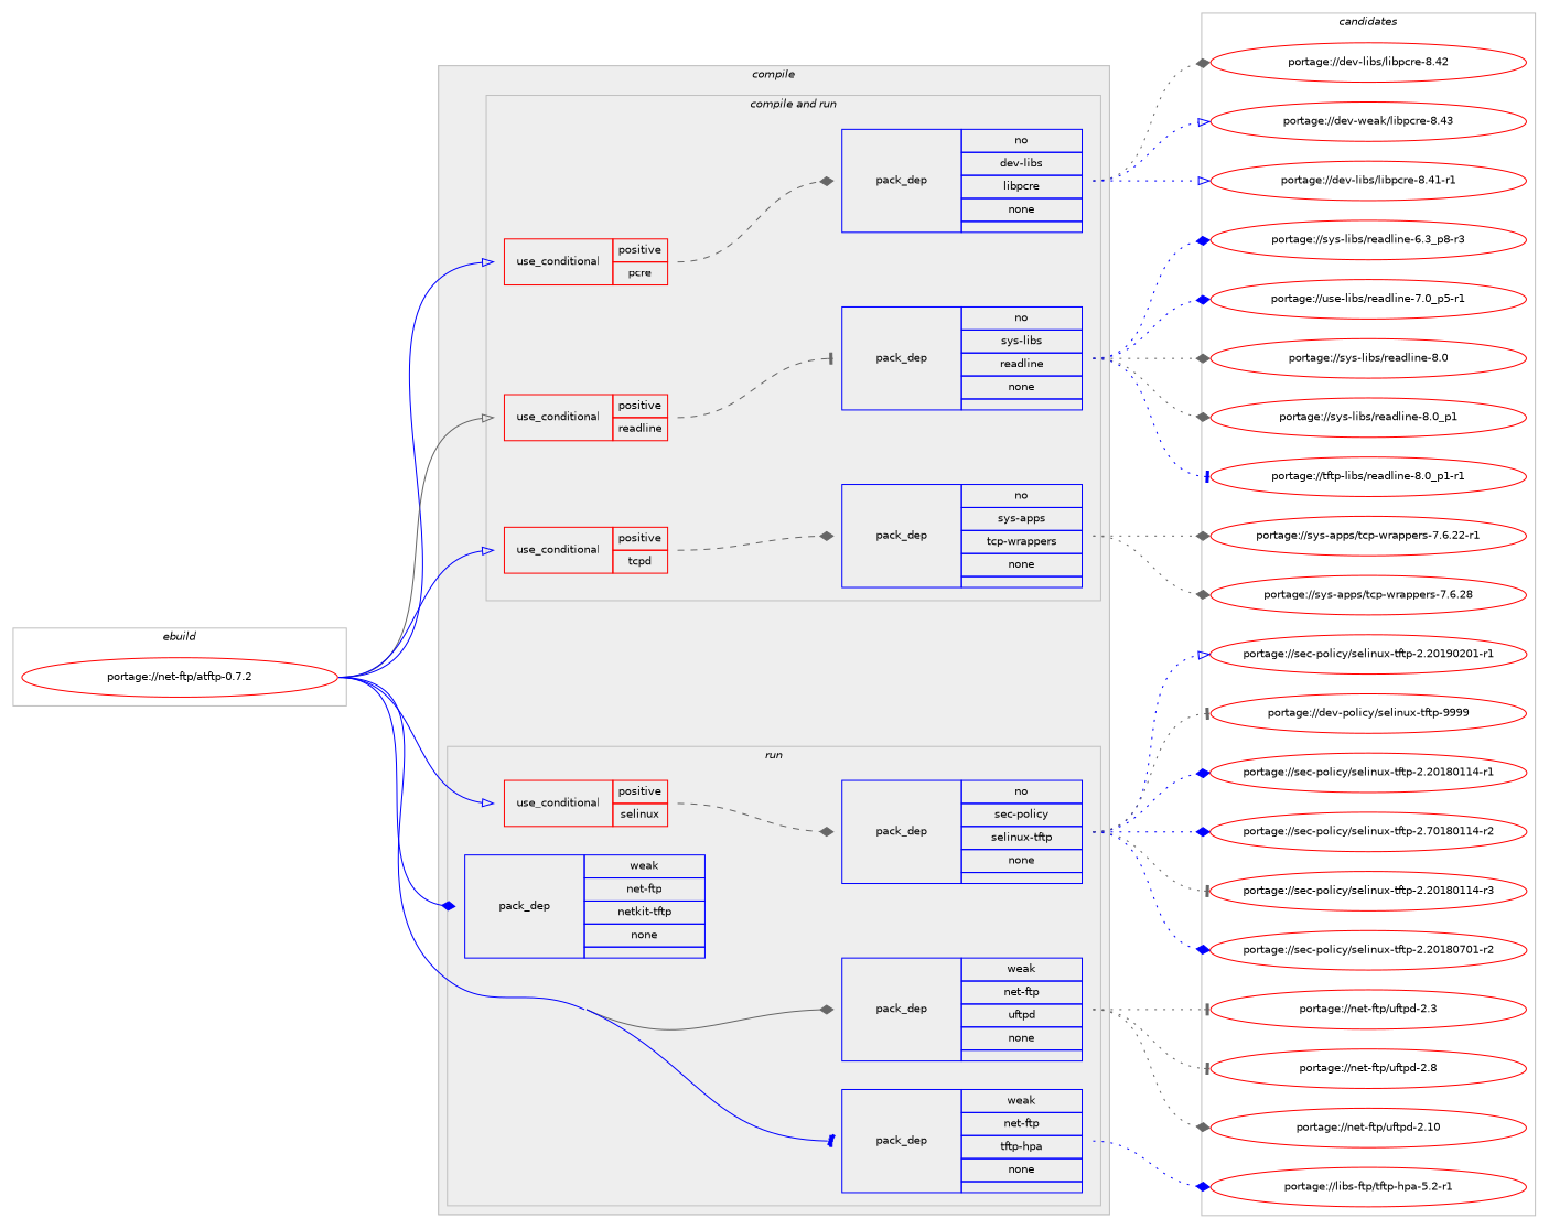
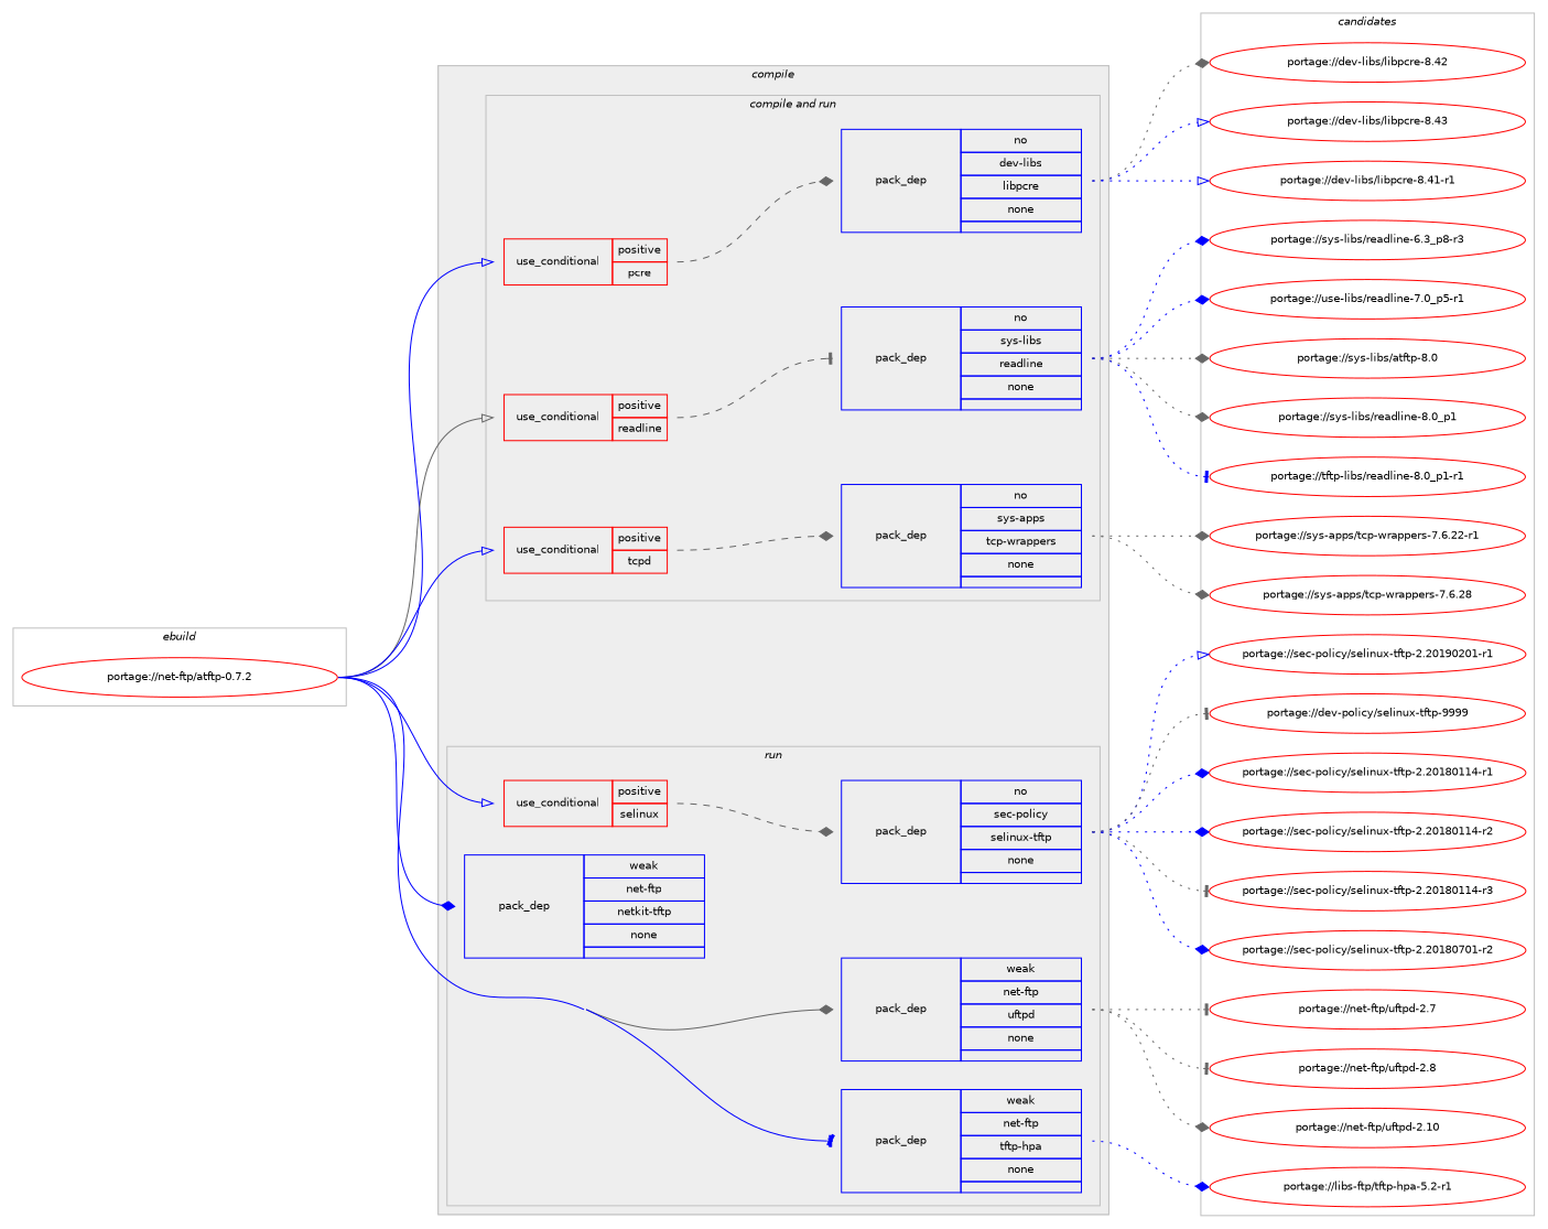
  digraph {
    compound=true
    concentrate=true
    fontname=Helvetica
    fontsize=10
    newrank=true
    rankdir=LR
    ranksep=1.5
    node [color=red fontname=Helvetica fontsize=10]
    edge [arrowhead=diamond color=gray40 headport=w style=dotted tailport=e weight=100]
    n1 [label="portage://net-ftp/atftp-0.7.2" width=4]
    n2 [color=blue label=<<TABLE BORDER="0" CELLBORDER="1" CELLSPACING="0" CELLPADDING="4" WIDTH="220"><TR><TD ROWSPAN="6" CELLPADDING="30">pack_dep</TD></TR><TR><TD WIDTH="110">no</TD></TR><TR><TD>dev-libs</TD></TR><TR><TD>libpcre</TD></TR><TR><TD>none</TD></TR><TR><TD></TD></TR></TABLE>> shape=none]
    n3 [label=<<TABLE BORDER="0" CELLBORDER="1" CELLSPACING="0" CELLPADDING="4"><TR><TD ROWSPAN="3" CELLPADDING="10">use_conditional</TD></TR><TR><TD>positive</TD></TR><TR><TD>pcre</TD></TR></TABLE>> shape=none]
    n4 [color=blue label=<<TABLE BORDER="0" CELLBORDER="1" CELLSPACING="0" CELLPADDING="4" WIDTH="220"><TR><TD ROWSPAN="6" CELLPADDING="30">pack_dep</TD></TR><TR><TD WIDTH="110">no</TD></TR><TR><TD>sys-libs</TD></TR><TR><TD>readline</TD></TR><TR><TD>none</TD></TR><TR><TD></TD></TR></TABLE>> shape=none]
    n5 [label=<<TABLE BORDER="0" CELLBORDER="1" CELLSPACING="0" CELLPADDING="4"><TR><TD ROWSPAN="3" CELLPADDING="10">use_conditional</TD></TR><TR><TD>positive</TD></TR><TR><TD>readline</TD></TR></TABLE>> shape=none]
    n6 [color=blue label=<<TABLE BORDER="0" CELLBORDER="1" CELLSPACING="0" CELLPADDING="4" WIDTH="220"><TR><TD ROWSPAN="6" CELLPADDING="30">pack_dep</TD></TR><TR><TD WIDTH="110">no</TD></TR><TR><TD>sys-apps</TD></TR><TR><TD>tcp-wrappers</TD></TR><TR><TD>none</TD></TR><TR><TD></TD></TR></TABLE>> shape=none]
    n7 [label=<<TABLE BORDER="0" CELLBORDER="1" CELLSPACING="0" CELLPADDING="4"><TR><TD ROWSPAN="3" CELLPADDING="10">use_conditional</TD></TR><TR><TD>positive</TD></TR><TR><TD>tcpd</TD></TR></TABLE>> shape=none]
    n8 [color=blue label=<<TABLE BORDER="0" CELLBORDER="1" CELLSPACING="0" CELLPADDING="4" WIDTH="220"><TR><TD ROWSPAN="6" CELLPADDING="30">pack_dep</TD></TR><TR><TD WIDTH="110">weak</TD></TR><TR><TD>net-ftp</TD></TR><TR><TD>uftpd</TD></TR><TR><TD>none</TD></TR><TR><TD></TD></TR></TABLE>> shape=none]
    n9 [color=blue label=<<TABLE BORDER="0" CELLBORDER="1" CELLSPACING="0" CELLPADDING="4" WIDTH="220"><TR><TD ROWSPAN="6" CELLPADDING="30">pack_dep</TD></TR><TR><TD WIDTH="110">no</TD></TR><TR><TD>sec-policy</TD></TR><TR><TD>selinux-tftp</TD></TR><TR><TD>none</TD></TR><TR><TD></TD></TR></TABLE>> shape=none]
    n10 [label=<<TABLE BORDER="0" CELLBORDER="1" CELLSPACING="0" CELLPADDING="4"><TR><TD ROWSPAN="3" CELLPADDING="10">use_conditional</TD></TR><TR><TD>positive</TD></TR><TR><TD>selinux</TD></TR></TABLE>> shape=none]
    n11 [color=blue label=<<TABLE BORDER="0" CELLBORDER="1" CELLSPACING="0" CELLPADDING="4" WIDTH="220"><TR><TD ROWSPAN="6" CELLPADDING="30">pack_dep</TD></TR><TR><TD WIDTH="110">weak</TD></TR><TR><TD>net-ftp</TD></TR><TR><TD>netkit-tftp</TD></TR><TR><TD>none</TD></TR><TR><TD></TD></TR></TABLE>> shape=none]
    n12 [color=blue label=<<TABLE BORDER="0" CELLBORDER="1" CELLSPACING="0" CELLPADDING="4" WIDTH="220"><TR><TD ROWSPAN="6" CELLPADDING="30">pack_dep</TD></TR><TR><TD WIDTH="110">weak</TD></TR><TR><TD>net-ftp</TD></TR><TR><TD>tftp-hpa</TD></TR><TR><TD>none</TD></TR><TR><TD></TD></TR></TABLE>> shape=none]
    n13 [label="portage://dev-libs/libpcre-8.41-r1" width=4]
    n14 [label="portage://dev-libs/libpcre-8.42" width=4]
-   n15 [label="portage://dev-weak/libpcre-8.43" width=4]
+   n15 [label="portage://dev-libs/libpcre-8.43" width=4]
    n16 [label="portage://sys-libs/readline-6.3_p8-r3" width=4]
    n17 [label="portage://use-libs/readline-7.0_p5-r1" width=4]
-   n18 [label="portage://sys-libs/readline-8.0" width=4]
+   n18 [label="portage://sys-libs/atftp-8.0" width=4]
    n19 [label="portage://sys-libs/readline-8.0_p1" width=4]
    n20 [label="portage://tftp-libs/readline-8.0_p1-r1" width=4]
    n21 [label="portage://sys-apps/tcp-wrappers-7.6.22-r1" width=4]
    n22 [label="portage://sys-apps/tcp-wrappers-7.6.28" width=4]
    n23 [label="portage://sec-policy/selinux-tftp-2.20180114-r1" width=4]
-   n24 [label="portage://sec-policy/selinux-tftp-2.70180114-r2" width=4]
+   n24 [label="portage://sec-policy/selinux-tftp-2.20180114-r2" width=4]
    n25 [label="portage://sec-policy/selinux-tftp-2.20180114-r3" width=4]
    n26 [label="portage://sec-policy/selinux-tftp-2.20180701-r2" width=4]
    n27 [label="portage://sec-policy/selinux-tftp-2.20190201-r1" width=4]
    n28 [label="portage://dev-policy/selinux-tftp-9999" width=4]
    n29 [label="portage://libs-ftp/tftp-hpa-5.2-r1" width=4]
    n30 [label="portage://net-ftp/uftpd-2.10" width=4]
-   n31 [label="portage://net-ftp/uftpd-2.3" width=4]
+   n31 [label="portage://net-ftp/uftpd-2.7" width=4]
    n32 [label="portage://net-ftp/uftpd-2.8" width=4]
    subgraph cluster_1 {
      color=gray
      label=<<i>ebuild</i>>
      rank=same
      n1
    }
    subgraph cluster_2 {
      color=gray
      label=<<i>dependencies</i>>
      subgraph cluster_3 {
        color=gray
        fillcolor="#eeeeee"
        label=<<i>compile</i>>
        style=filled
      }
      subgraph cluster_4 {
        color=gray
        fillcolor="#eeeeee"
        label=<<i>compile and run</i>>
        style=filled
        subgraph sub_5 {
          color=gray
          fillcolor="#eeeeee"
          label=<<i>compile and run</i>>
          style=filled
          n3
          subgraph sub_6 {
            color=gray
            fillcolor="#eeeeee"
            label=<<i>compile and run</i>>
            style=filled
            n2
          }
        }
        subgraph sub_7 {
          color=gray
          fillcolor="#eeeeee"
          label=<<i>compile and run</i>>
          style=filled
          n5
          subgraph sub_8 {
            color=gray
            fillcolor="#eeeeee"
            label=<<i>compile and run</i>>
            style=filled
            n4
          }
        }
        subgraph sub_9 {
          color=gray
          fillcolor="#eeeeee"
          label=<<i>compile and run</i>>
          style=filled
          n7
          subgraph sub_10 {
            color=gray
            fillcolor="#eeeeee"
            label=<<i>compile and run</i>>
            style=filled
            n6
          }
        }
      }
      subgraph cluster_11 {
        color=gray
        fillcolor="#eeeeee"
        label=<<i>run</i>>
        style=filled
        subgraph sub_12 {
          color=gray
          fillcolor="#eeeeee"
          label=<<i>run</i>>
          style=filled
          n8
        }
        subgraph sub_13 {
          color=gray
          fillcolor="#eeeeee"
          label=<<i>run</i>>
          style=filled
          n10
          subgraph sub_14 {
            color=gray
            fillcolor="#eeeeee"
            label=<<i>run</i>>
            style=filled
            n9
          }
        }
        subgraph sub_15 {
          color=gray
          fillcolor="#eeeeee"
          label=<<i>run</i>>
          style=filled
          n11
        }
        subgraph sub_16 {
          color=gray
          fillcolor="#eeeeee"
          label=<<i>run</i>>
          style=filled
          n12
        }
      }
    }
    subgraph cluster_17 {
      color=gray
      label=<<i>candidates</i>>
      rank=same
      subgraph sub_18 {
        color=black
        label=<<i>candidates</i>>
        nodesep=1
        rank=same
        n13
        n14
        n15
      }
      subgraph sub_19 {
        color=black
        label=<<i>candidates</i>>
        nodesep=1
        rank=same
        n16
        n17
        n18
        n19
        n20
      }
      subgraph sub_20 {
        color=black
        label=<<i>candidates</i>>
        nodesep=1
        rank=same
        n21
        n22
      }
      subgraph sub_21 {
        color=black
        label=<<i>candidates</i>>
        nodesep=1
        rank=same
        n23
        n24
        n25
        n26
        n27
        n28
      }
      subgraph sub_22 {
        color=black
        label=<<i>candidates</i>>
        nodesep=1
        rank=same
      }
      subgraph sub_23 {
        color=black
        label=<<i>candidates</i>>
        nodesep=1
        rank=same
        n29
      }
      subgraph sub_24 {
        color=black
        label=<<i>candidates</i>>
        nodesep=1
        rank=same
        n30
        n31
        n32
      }
    }
    n1 -> n3 [arrowhead=onormal color=blue style=solid weight=20]
    n1 -> n5 [arrowhead=onormal style=solid weight=20]
    n1 -> n7 [arrowhead=onormal color=blue style=solid weight=20]
    n1 -> n8 [style=solid weight=20]
    n1 -> n10 [arrowhead=onormal color=blue style=solid weight=20]
    n1 -> n11 [color=blue style=solid weight=20]
    n1 -> n12 [arrowhead=tee color=blue style=solid weight=20]
    n2 -> n13 [arrowhead=onormal color=blue]
    n2 -> n14
    n2 -> n15 [arrowhead=onormal color=blue]
    n3 -> n2 [style=dashed weight=20]
    n4 -> n16 [color=blue]
    n4 -> n17 [color=blue]
    n4 -> n18
    n4 -> n19
    n4 -> n20 [arrowhead=tee color=blue]
    n5 -> n4 [arrowhead=tee style=dashed weight=20]
    n6 -> n21
    n6 -> n22
    n7 -> n6 [style=dashed weight=20]
    n8 -> n30
    n8 -> n31 [arrowhead=tee]
    n8 -> n32 [arrowhead=tee]
    n9 -> n23 [color=blue]
    n9 -> n24 [color=blue]
    n9 -> n25 [arrowhead=tee]
    n9 -> n26 [color=blue]
    n9 -> n27 [arrowhead=onormal color=blue]
    n9 -> n28 [arrowhead=tee]
    n10 -> n9 [style=dashed weight=20]
    n12 -> n29 [color=blue]
  }
